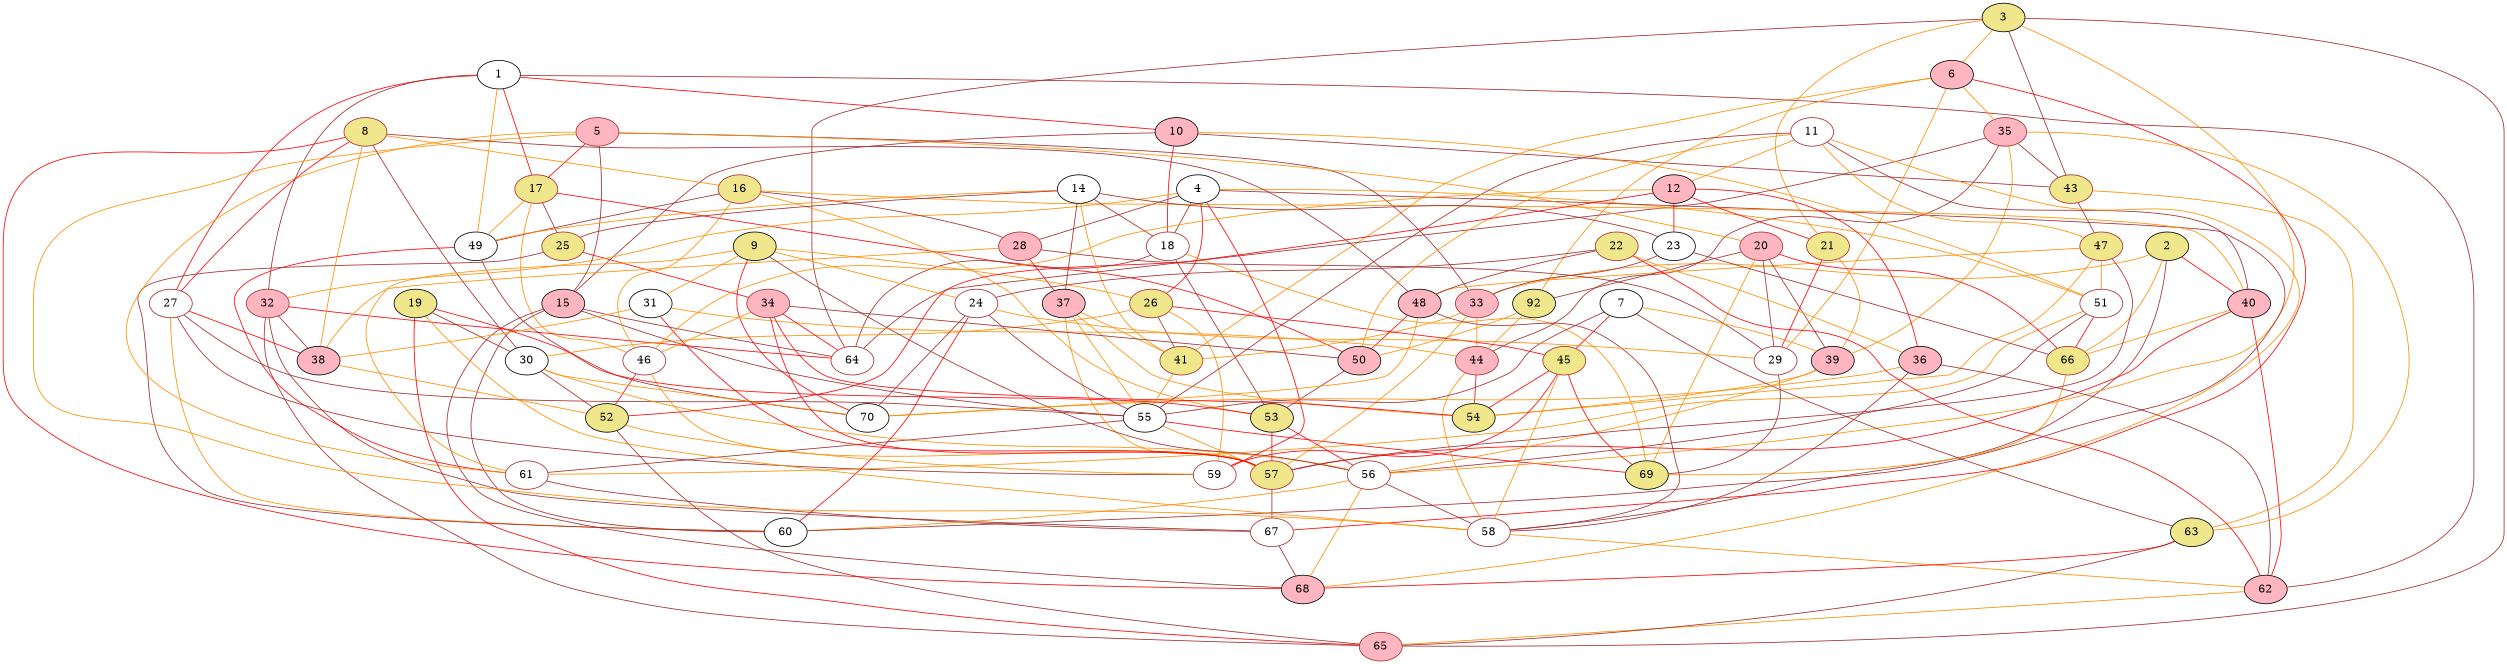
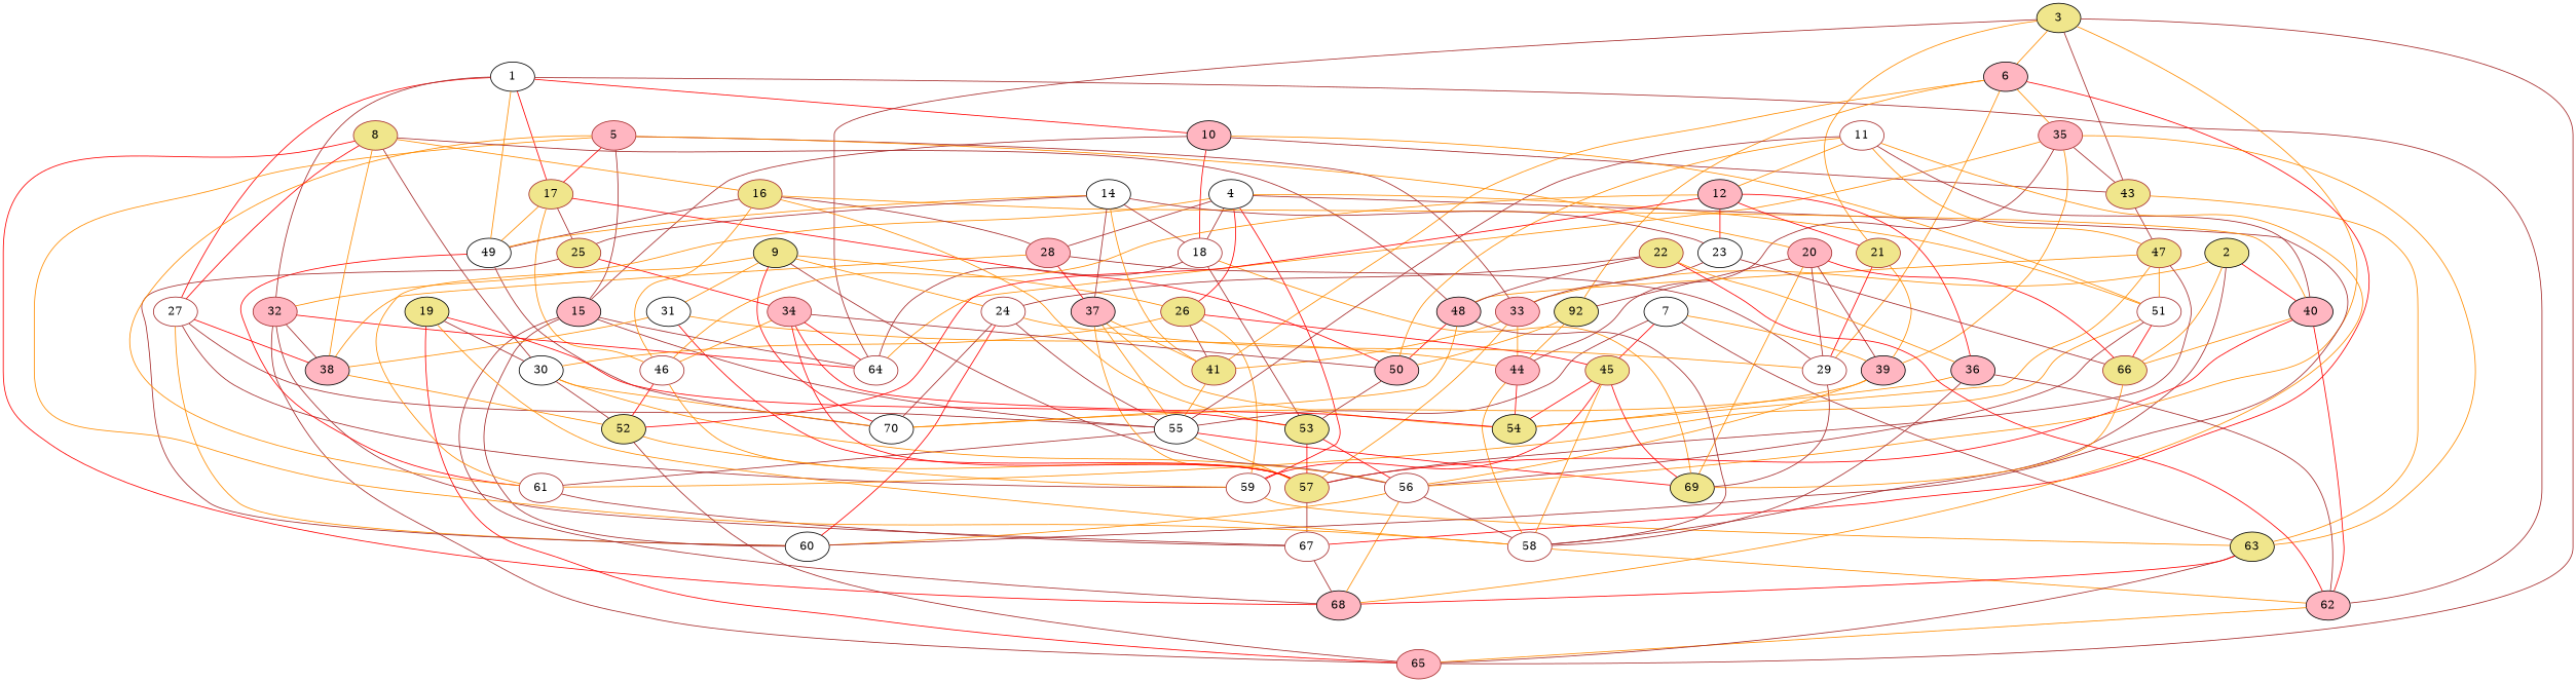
  graph {
    node [color=brown fillcolor=white style=filled]
    edge [color=darkorange weight=1.0]
    1 [color=black]
    10 [color=black fillcolor=lightpink]
    17 [fillcolor=khaki]
    27
    32 [fillcolor=lightpink]
    49 [color=black]
    62 [color=black fillcolor=lightpink]
    43 [fillcolor=khaki]
    18
    51
    15 [color=black fillcolor=lightpink]
    50 [color=black fillcolor=lightpink]
    46
    25 [fillcolor=khaki]
    59
    60 [color=black]
    55 [color=black]
    38 [color=black fillcolor=lightpink]
    64
    65 [fillcolor=lightpink]
    67
    61
    70 [color=black]
    2 [color=black fillcolor=khaki]
    33 [fillcolor=lightpink]
    40 [color=black fillcolor=lightpink]
    58
    66 [fillcolor=khaki]
    41 [fillcolor=khaki]
    44 [fillcolor=lightpink]
    57 [fillcolor=khaki]
    69 [color=black fillcolor=khaki]
    3 [color=black fillcolor=khaki]
    6 [color=black fillcolor=lightpink]
    21 [fillcolor=khaki]
    56
    29
    35 [fillcolor=lightpink]
    n39 [color=black fillcolor=khaki label=92]
    39 [color=black fillcolor=lightpink]
    63 [color=black fillcolor=khaki]
    47 [fillcolor=khaki]
    68 [color=black fillcolor=lightpink]
    4 [color=black]
    26 [fillcolor=khaki]
    28 [fillcolor=lightpink]
    53 [color=black fillcolor=khaki]
    45 [fillcolor=khaki]
    30 [color=black]
    37 [color=black fillcolor=lightpink]
    5 [fillcolor=lightpink]
    20 [fillcolor=lightpink]
    7 [color=black]
    54 [color=black fillcolor=khaki]
    8 [fillcolor=khaki]
    16 [fillcolor=khaki]
    48 [color=black fillcolor=lightpink]
    52 [color=black fillcolor=khaki]
    9 [color=black fillcolor=khaki]
    24
    31 [color=black]
    11
    12 [color=black fillcolor=lightpink]
    23 [color=black]
    36 [color=black fillcolor=lightpink]
    14 [color=black]
    34 [fillcolor=lightpink]
    19 [color=black fillcolor=khaki]
    22 [fillcolor=khaki]
    1 -- 10 [color=red]
    1 -- 17 [color=red]
    1 -- 27 [color=red]
    1 -- 32 [color=brown]
    1 -- 49
    1 -- 62 [color=brown]
    10 -- 43 [color=brown weight=2.0]
    10 -- 18 [color=red]
    10 -- 51
    10 -- 15 [color=brown]
    17 -- 49
    17 -- 50 [color=red]
    17 -- 46
    17 -- 25 [color=brown]
    27 -- 59 [color=brown]
    27 -- 60
    27 -- 55 [color=brown]
    27 -- 38 [color=red]
    32 -- 38 [color=brown]
    32 -- 64 [color=red]
    32 -- 65 [color=brown]
    32 -- 67 [color=brown]
    49 -- 61 [color=red]
    49 -- 70 [color=brown]
    62 -- 65
    43 -- 63
    43 -- 47 [color=brown]
    18 -- 64 [color=brown]
    18 -- 69
    18 -- 53 [color=brown]
    51 -- 61
    51 -- 66 [color=red]
    51 -- 56 [color=brown]
    15 -- 60 [color=brown]
    15 -- 55 [color=brown]
    15 -- 64 [color=brown]
    15 -- 68 [color=brown]
    50 -- 53 [color=brown]
    46 -- 57
    46 -- 52 [color=red]
    25 -- 60 [color=brown]
    25 -- 34 [color=red]
+   59 -- 63
    55 -- 61 [color=brown]
    55 -- 57
    55 -- 69 [color=red]
    38 -- 52
    67 -- 68 [color=brown]
    61 -- 67 [color=brown]
    2 -- 33
    2 -- 40 [color=red]
    2 -- 58 [color=brown]
    2 -- 66
    33 -- 41
    33 -- 44
    33 -- 57
    40 -- 62 [color=red]
    40 -- 66
    40 -- 57 [color=red]
    58 -- 62
    66 -- 69
    41 -- 55
    44 -- 58
    44 -- 54 [color=red]
    57 -- 67 [color=brown]
    3 -- 43 [color=brown]
    3 -- 64 [color=brown]
    3 -- 65 [color=brown]
    3 -- 6
    3 -- 21
    3 -- 56
    6 -- 67 [color=red]
    6 -- 41
    6 -- 29
    6 -- 35
    6 -- n39
    21 -- 29 [color=red]
    21 -- 39
    56 -- 60
    56 -- 58 [color=brown weight=2.0]
    56 -- 68
    29 -- 69 [color=brown]
    35 -- 43 [color=brown]
-   35 -- 64 [color=brown]
+   35 -- 64
    35 -- 44 [color=brown]
    35 -- 39
    35 -- 63
    n39 -- 50
    n39 -- 44
    39 -- 56
    39 -- 54
    63 -- 65 [color=brown]
    63 -- 68 [color=red]
    47 -- 51
    47 -- 57 [color=brown]
    47 -- 54
    47 -- 48
    4 -- 32
    4 -- 18 [color=brown]
    4 -- 51
    4 -- 59 [color=red]
    4 -- 60 [color=brown]
    4 -- 26 [color=red]
    4 -- 28 [color=brown weight=2.0]
    26 -- 59
    26 -- 41 [color=brown]
    26 -- 45 [color=red]
    26 -- 30
    28 -- 38
    28 -- 29 [color=brown]
    28 -- 37 [color=red]
    53 -- 57 [color=red]
    53 -- 56 [color=red]
    45 -- 59 [color=red]
    45 -- 58
    45 -- 69 [color=red]
    45 -- 54 [color=red]
    30 -- 70
    30 -- 56
    30 -- 52 [color=brown]
    37 -- 55
    37 -- 41
    37 -- 57
    37 -- 54
    5 -- 17 [color=red]
    5 -- 15 [color=brown]
    5 -- 61
    5 -- 33 [color=brown]
    5 -- 58
    5 -- 20
    20 -- 66 [color=red]
    20 -- 69
    20 -- 29 [color=brown]
    20 -- n39 [color=brown]
    20 -- 39 [color=brown]
    7 -- 55 [color=brown]
    7 -- 39
    7 -- 63 [color=brown]
    7 -- 45 [color=red]
    8 -- 27 [color=red]
    8 -- 38
    8 -- 68 [color=red]
    8 -- 30 [color=brown]
    8 -- 16
    8 -- 48 [color=brown]
    16 -- 49 [color=brown]
    16 -- 46
    16 -- 40
    16 -- 28 [color=brown]
    16 -- 53
    48 -- 50 [color=red]
    48 -- 70
    48 -- 58 [color=brown]
    52 -- 59
    52 -- 65 [color=brown]
    9 -- 61
    9 -- 70 [color=red]
    9 -- 56 [color=brown]
    9 -- 26
    9 -- 24
    9 -- 31
    24 -- 60 [color=red]
    24 -- 55 [color=brown]
    24 -- 70 [color=brown]
    24 -- 29
    31 -- 38
    31 -- 44
    31 -- 57 [color=red]
    11 -- 50
    11 -- 55 [color=brown]
    11 -- 40 [color=brown]
    11 -- 47
    11 -- 68
    11 -- 12
    12 -- 46
    12 -- 21 [color=red]
    12 -- 52 [color=red]
    12 -- 23 [color=red]
    12 -- 36 [color=red]
    23 -- 33 [color=brown]
    23 -- 66 [color=brown]
    36 -- 62 [color=brown]
    36 -- 70
    36 -- 58 [color=brown]
    14 -- 49
    14 -- 18 [color=brown]
    14 -- 25 [color=brown]
    14 -- 41
    14 -- 37 [color=brown]
    14 -- 23 [color=brown]
    34 -- 50 [color=brown]
    34 -- 46
    34 -- 64 [color=red]
    34 -- 57 [color=red]
    34 -- 54 [color=red]
    19 -- 65 [color=red]
    19 -- 58
    19 -- 53 [color=red]
    19 -- 30 [color=brown]
    22 -- 62 [color=red]
    22 -- 48 [color=brown]
    22 -- 24 [color=brown]
    22 -- 36
  }
